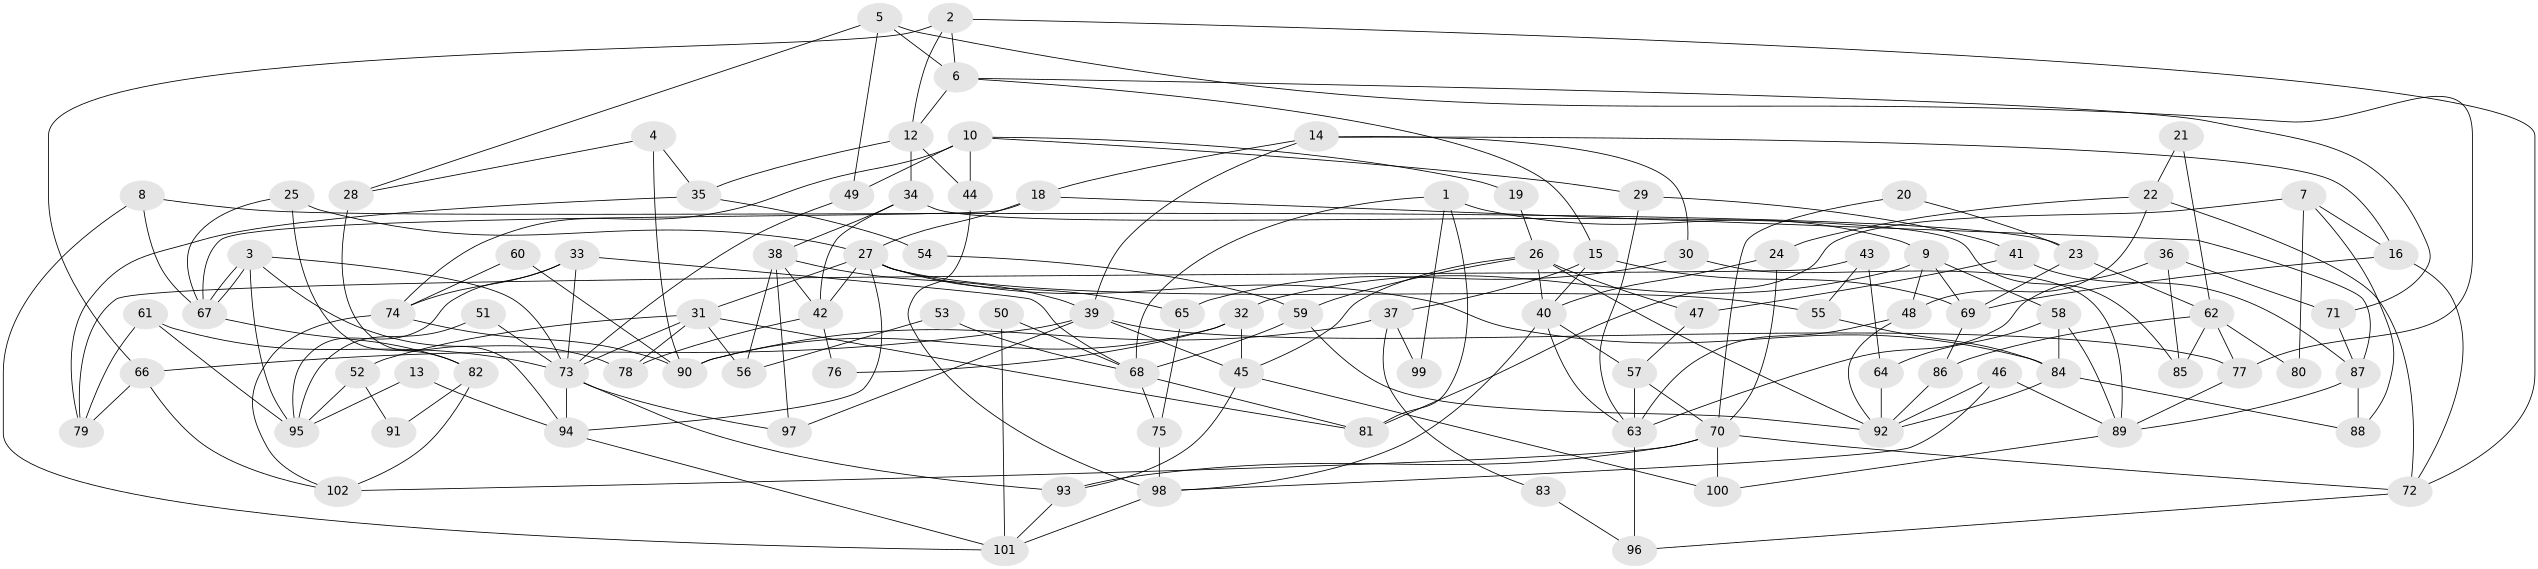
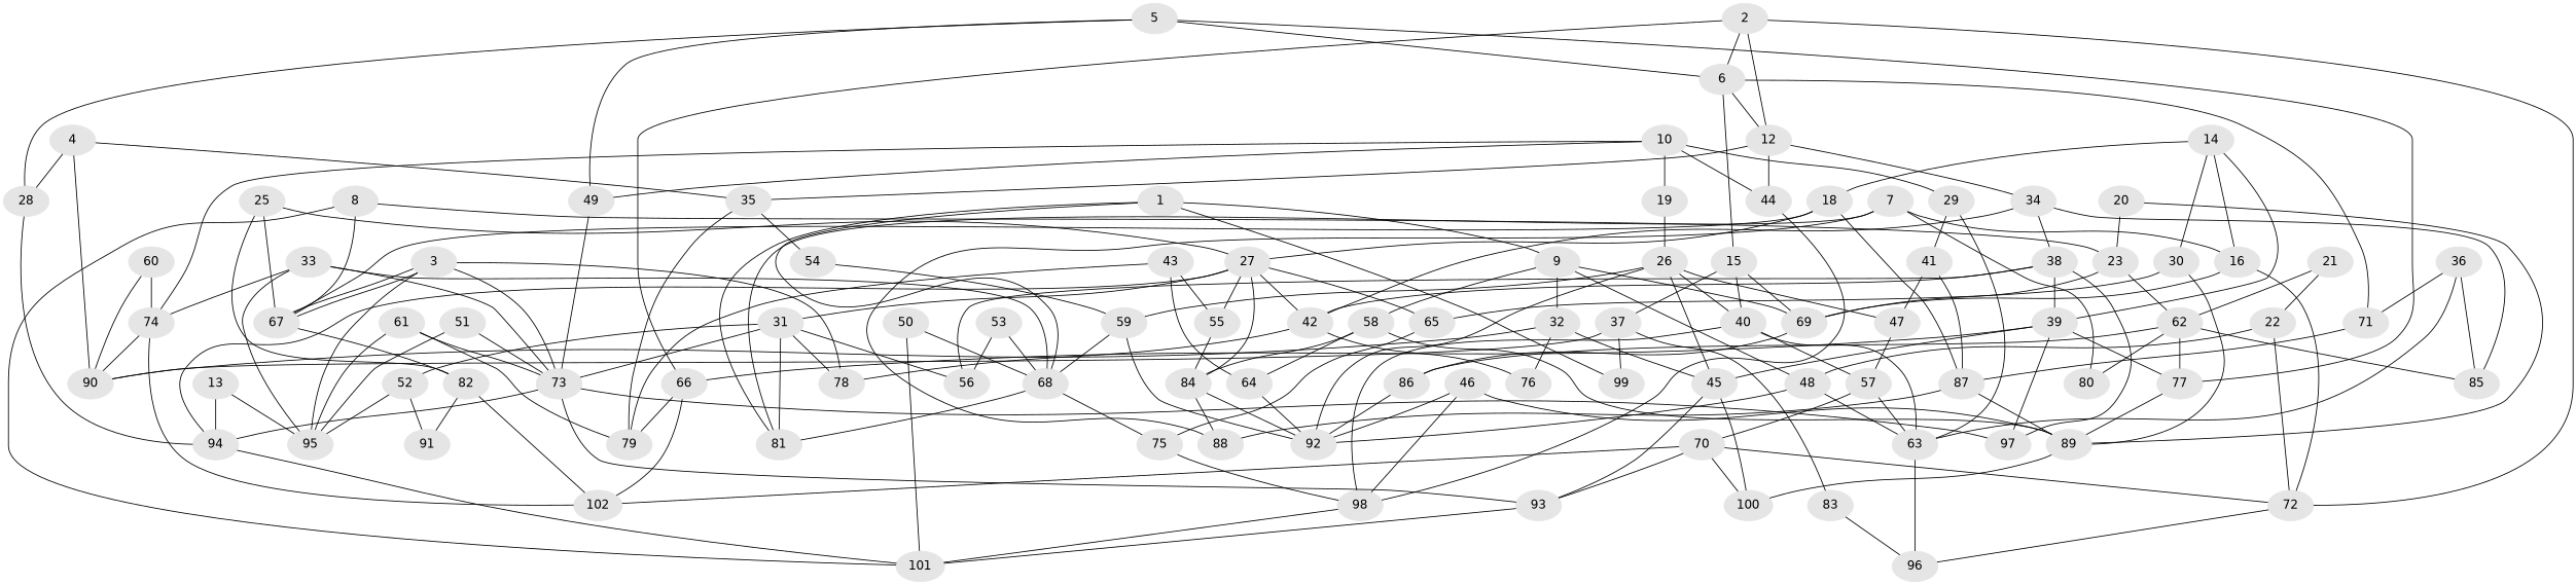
  graph {
    fontname="DejaVu Sans"
    node [color=gray90 fontname="DejaVu Sans" style=filled]
    edge [fontname="DejaVu Sans"]
    1
    9
    68
    81
    99
    32
    48
    58
    69
    75
    2
    6
    12
    66
    72
    15
    71
    35
    44
    34
    79
    102
    96
    3
    67
    73
    78
    95
    82
    94
    97
    93
    4
    28
    90
    54
    5
    49
    77
    89
    37
    40
    87
    7
    16
    80
    88
    8
    23
    101
    62
    45
    76
    92
    63
    84
    64
    86
    10
    19
    29
    74
    26
    41
    98
-   24
    70
    25
    27
    42
    38
    85
    13
    14
    18
    30
    39
    65
    83
    57
    31
    55
    47
    59
    20
    100
    21
    22
    91
    52
    56
    33
    36
    43
    46
    50
    51
    53
    60
    61
    1 -- 9
    1 -- 68
    1 -- 81
    1 -- 99
    9 -- 32
    9 -- 48
    9 -- 58
    9 -- 69
    68 -- 81
    68 -- 75
    32 -- 90
    32 -- 45
    32 -- 76
    48 -- 92
    48 -- 63
    58 -- 89
    58 -- 84
    58 -- 64
    69 -- 86
    75 -- 98
    2 -- 6
    2 -- 12
    2 -- 66
    2 -- 72
    6 -- 12
    6 -- 15
    6 -- 71
    12 -- 35
    12 -- 44
    12 -- 34
    66 -- 79
    66 -- 102
    72 -- 96
    15 -- 69
    15 -- 37
    15 -- 40
    71 -- 87
    35 -- 79
    35 -- 54
    44 -- 98
    34 -- 42
    34 -- 38
    34 -- 85
    3 -- 67
    3 -- 67
    3 -- 73
    3 -- 78
    3 -- 95
    67 -- 82
    73 -- 94
    73 -- 97
    73 -- 93
    82 -- 102
    82 -- 91
    94 -- 101
    93 -- 101
    4 -- 35
    4 -- 28
    4 -- 90
    28 -- 94
    54 -- 59
    5 -- 6
    5 -- 28
    5 -- 49
    5 -- 77
    49 -- 73
    77 -- 89
    89 -- 100
    37 -- 99
    37 -- 90
    37 -- 83
    40 -- 63
    40 -- 98
    40 -- 57
    87 -- 89
    87 -- 88
    7 -- 81
    7 -- 16
    7 -- 80
    7 -- 88
    16 -- 69
    16 -- 72
    8 -- 67
    8 -- 23
    8 -- 101
    23 -- 69
    23 -- 62
    62 -- 77
    62 -- 80
    62 -- 86
    62 -- 85
    45 -- 93
    45 -- 100
    63 -- 96
    84 -- 88
    84 -- 92
    64 -- 92
    86 -- 92
    10 -- 44
    10 -- 49
    10 -- 19
    10 -- 29
    10 -- 74
    19 -- 26
    29 -- 63
    29 -- 41
    74 -- 102
    74 -- 90
    26 -- 40
    26 -- 45
    26 -- 92
    26 -- 47
    26 -- 59
    41 -- 87
    41 -- 47
    98 -- 101
-   24 -- 40
-   24 -- 70
    70 -- 72
    70 -- 102
    70 -- 93
    70 -- 100
    25 -- 67
    25 -- 82
    25 -- 27
    27 -- 94
    27 -- 84
    27 -- 42
    27 -- 65
    27 -- 31
    27 -- 55
    42 -- 78
    42 -- 76
    38 -- 97
    38 -- 42
    38 -- 39
    38 -- 56
    13 -- 95
    13 -- 94
    14 -- 16
    14 -- 18
    14 -- 30
    14 -- 39
    18 -- 67
    18 -- 87
    18 -- 27
    30 -- 89
    30 -- 65
    39 -- 66
    39 -- 97
    39 -- 77
    39 -- 45
    65 -- 75
    83 -- 96
    57 -- 63
    57 -- 70
    31 -- 81
    31 -- 73
    31 -- 78
    31 -- 52
    31 -- 56
    55 -- 84
    47 -- 57
    59 -- 68
    59 -- 92
-   20 -- 70
+   20 -- 89
    20 -- 23
    21 -- 62
    21 -- 22
    22 -- 48
    22 -- 72
-   22 -- 24
    52 -- 95
    52 -- 91
    33 -- 68
    33 -- 73
    33 -- 95
    33 -- 74
    36 -- 71
    36 -- 63
    36 -- 85
    43 -- 79
    43 -- 64
    43 -- 55
    46 -- 89
    46 -- 92
    46 -- 98
    50 -- 68
    50 -- 101
    51 -- 73
    51 -- 95
    53 -- 68
    53 -- 56
    60 -- 90
    60 -- 74
    61 -- 79
    61 -- 73
    61 -- 95
  }
